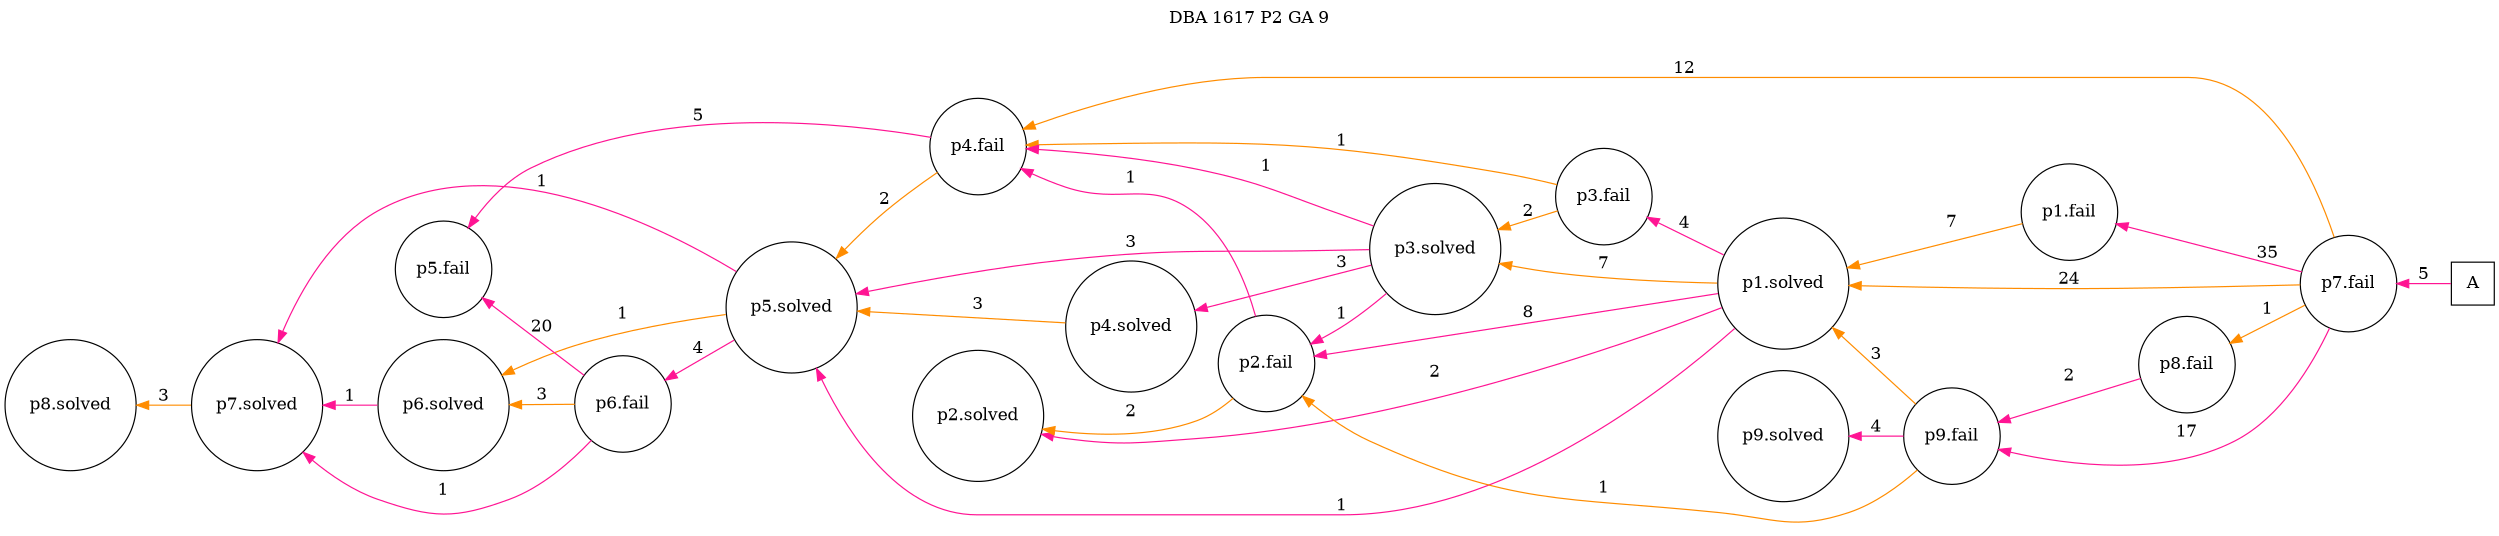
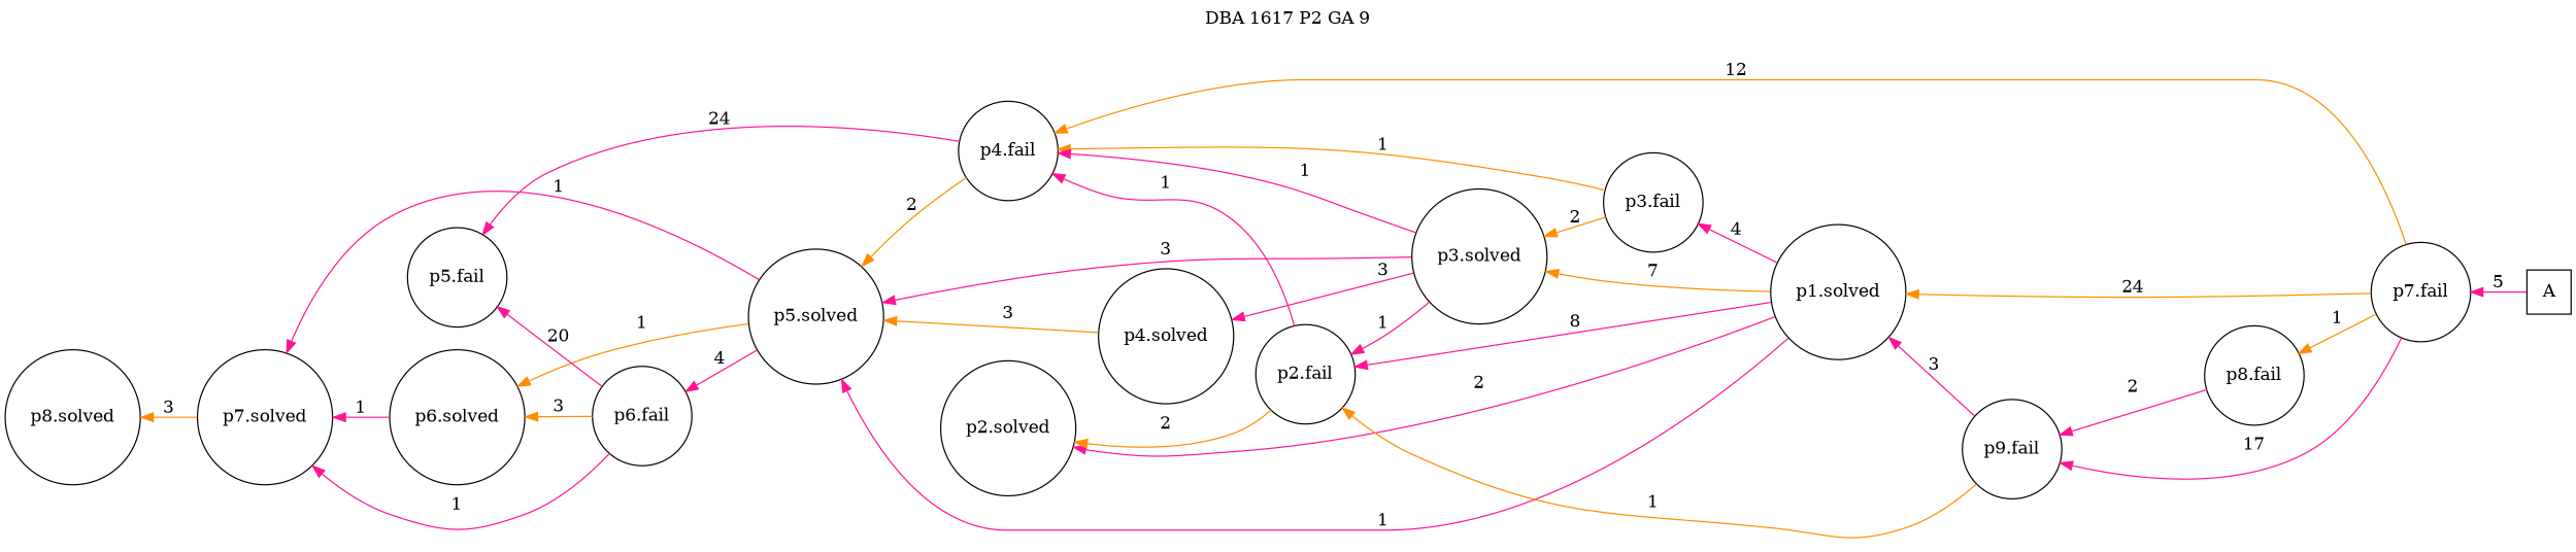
  digraph {
    label=" DBA 1617 P2 GA 9 "
    labelloc=tl
    rankdir=RL
    node [shape=circle]
    edge [color=deeppink]
    n1 [label=A shape=square]
    n2 [label="p7.fail"]
-   n3 [label="p1.fail"]
    n4 [label="p1.solved"]
    n5 [label="p4.fail"]
    n6 [label="p8.fail"]
    n7 [label="p9.fail"]
    n8 [label="p2.fail"]
    n9 [label="p3.fail"]
    n10 [label="p3.solved"]
    n11 [label="p5.solved"]
    n12 [label="p2.solved"]
    n13 [label="p5.fail"]
-   n14 [label="p9.solved"]
    n15 [label="p4.solved"]
    n16 [label="p6.fail"]
    n17 [label="p7.solved"]
    n18 [label="p6.solved"]
    n19 [label="p8.solved"]
    n1 -> n2 [label=5]
-   n2 -> n3 [label=35]
    n2 -> n4 [color=darkorange label=24]
    n2 -> n5 [color=darkorange label=12]
    n2 -> n6 [color=darkorange label=1]
    n2 -> n7 [label=17]
-   n3 -> n4 [color=darkorange label=7]
    n4 -> n8 [label=8]
    n4 -> n9 [label=4]
    n4 -> n10 [color=darkorange label=7]
    n4 -> n11 [label=1]
    n4 -> n12 [label=2]
    n5 -> n11 [color=darkorange label=2]
-   n5 -> n13 [label=5]
+   n5 -> n13 [label=24]
    n6 -> n7 [label=2]
-   n7 -> n4 [color=darkorange label=3]
+   n7 -> n4 [label=3]
    n7 -> n8 [color=darkorange label=1]
-   n7 -> n14 [label=4]
    n8 -> n5 [label=1]
    n8 -> n12 [color=darkorange label=2]
    n9 -> n5 [color=darkorange label=1]
    n9 -> n10 [color=darkorange label=2]
    n10 -> n5 [label=1]
    n10 -> n8 [label=1]
    n10 -> n11 [label=3]
    n10 -> n15 [label=3]
    n11 -> n16 [label=4]
    n11 -> n17 [label=1]
    n11 -> n18 [color=darkorange label=1]
    n15 -> n11 [color=darkorange label=3]
    n16 -> n13 [label=20]
    n16 -> n17 [label=1]
    n16 -> n18 [color=darkorange label=3]
    n17 -> n19 [color=darkorange label=3]
    n18 -> n17 [label=1]
  }
